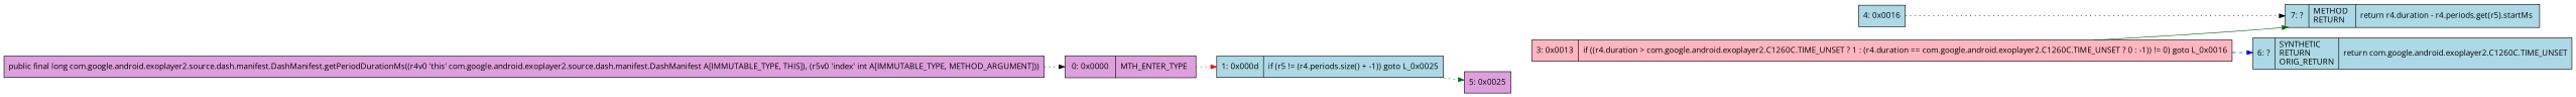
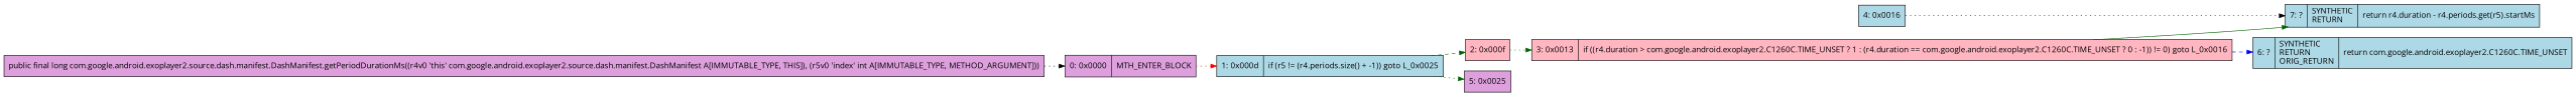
  digraph {
    fontname="Open Sans"
    rankdir=LR
    node [fillcolor=lightblue fontname="Open Sans" shape=record style=filled]
    edge [color=darkgreen fontname="Open Sans" style=dotted]
-   n1 [fillcolor=plum label="{0\:\ 0x0000|MTH_ENTER_TYPE\l}"]
+   n1 [fillcolor=plum label="{0\:\ 0x0000|MTH_ENTER_BLOCK\l}"]
    n2 [label="{1\:\ 0x000d|if (r5 != (r4.periods.size() + \-1)) goto L_0x0025\l}"]
+   n3 [fillcolor=lightpink label="{2\:\ 0x000f}"]
    n4 [fillcolor=plum label="{5\:\ 0x0025}"]
    n5 [fillcolor=lightpink label="{3\:\ 0x0013|if ((r4.duration \> com.google.android.exoplayer2.C1260C.TIME_UNSET ? 1 : (r4.duration == com.google.android.exoplayer2.C1260C.TIME_UNSET ? 0 : \-1)) != 0) goto L_0x0016\l}"]
    n6 [label="{6\:\ ?|SYNTHETIC\lRETURN\lORIG_RETURN\l|return com.google.android.exoplayer2.C1260C.TIME_UNSET\l}"]
-   n7 [label="{7\:\ ?|METHOD\lRETURN\l|return r4.duration \- r4.periods.get(r5).startMs\l}"]
+   n7 [label="{7\:\ ?|SYNTHETIC\lRETURN\l|return r4.duration \- r4.periods.get(r5).startMs\l}"]
    n8 [label="{4\:\ 0x0016}"]
    n9 [fillcolor=plum label="{public final long com.google.android.exoplayer2.source.dash.manifest.DashManifest.getPeriodDurationMs((r4v0 'this' com.google.android.exoplayer2.source.dash.manifest.DashManifest A[IMMUTABLE_TYPE, THIS]), (r5v0 'index' int A[IMMUTABLE_TYPE, METHOD_ARGUMENT])) }"]
    n1 -> n2 [color=red]
+   n2 -> n3 [style=dashed]
    n2 -> n4
+   n3 -> n5
    n5 -> n6 [color=blue style=dashed]
    n5 -> n7 [style=solid]
    n8 -> n7 [color=black]
    n9 -> n1 [color=black]
  }
